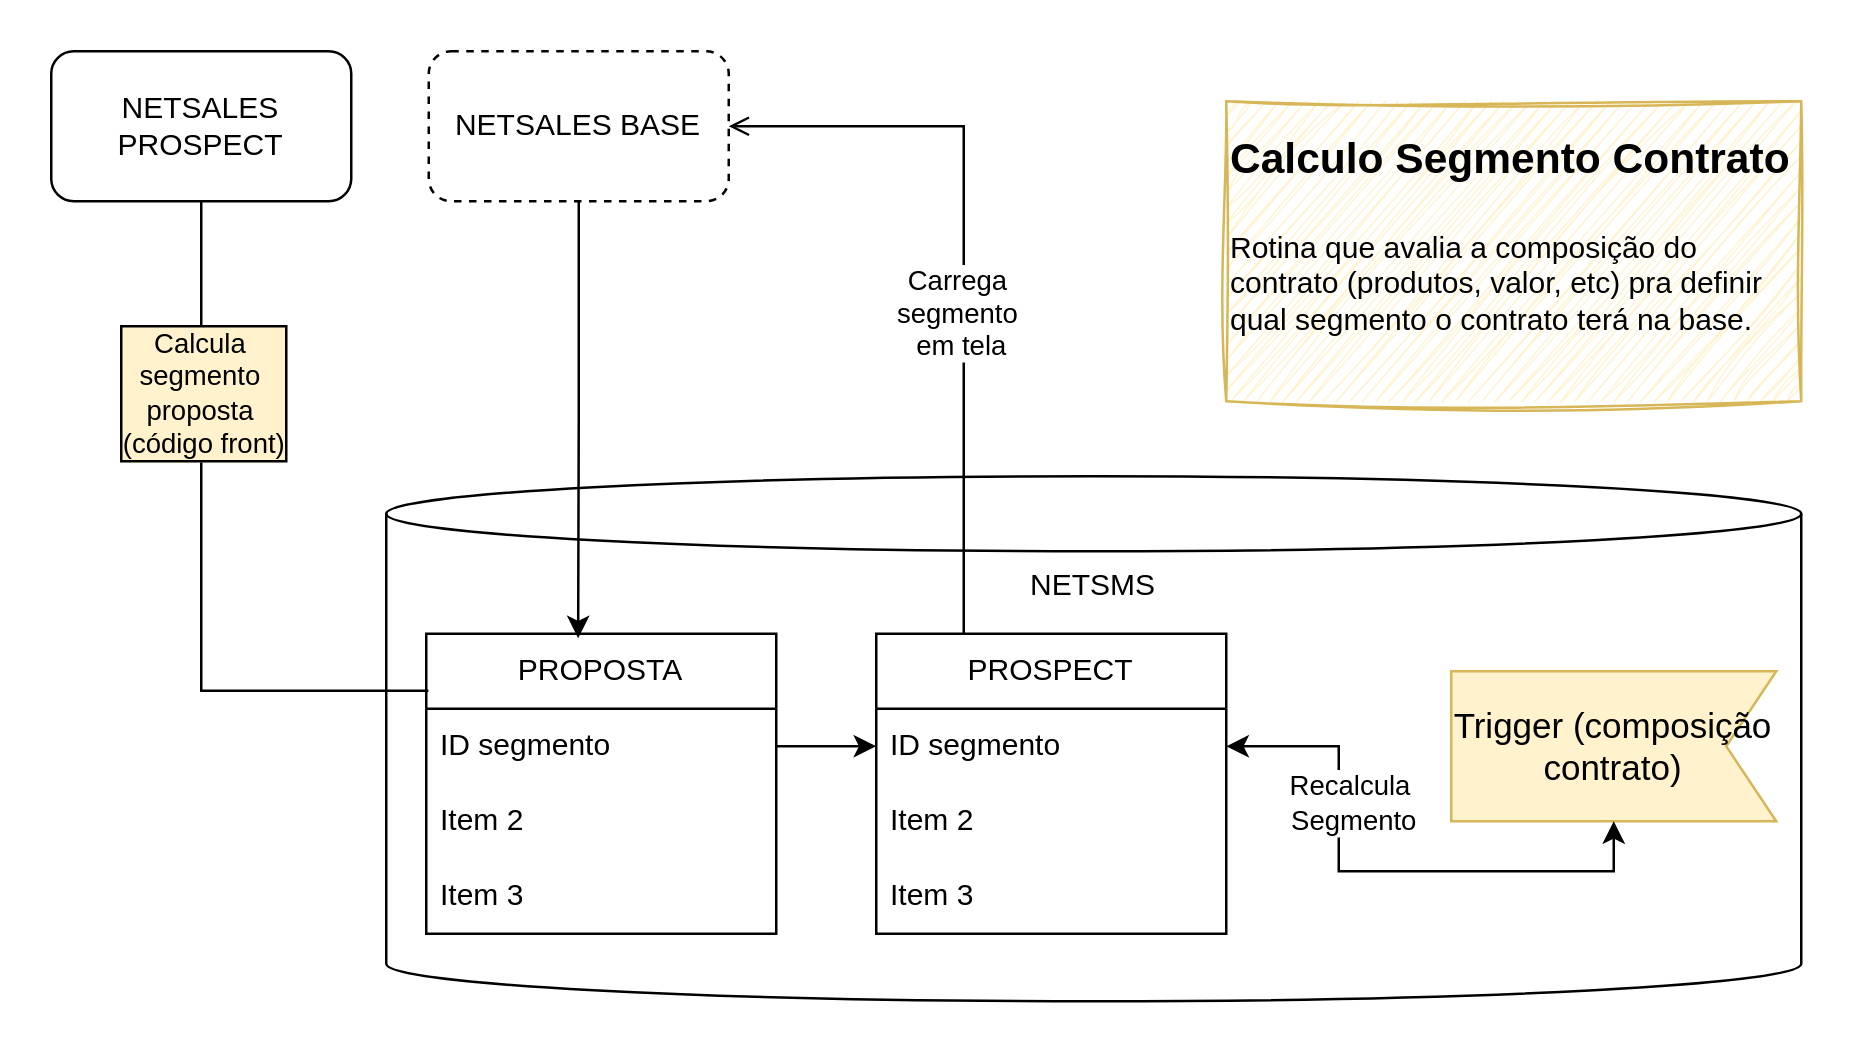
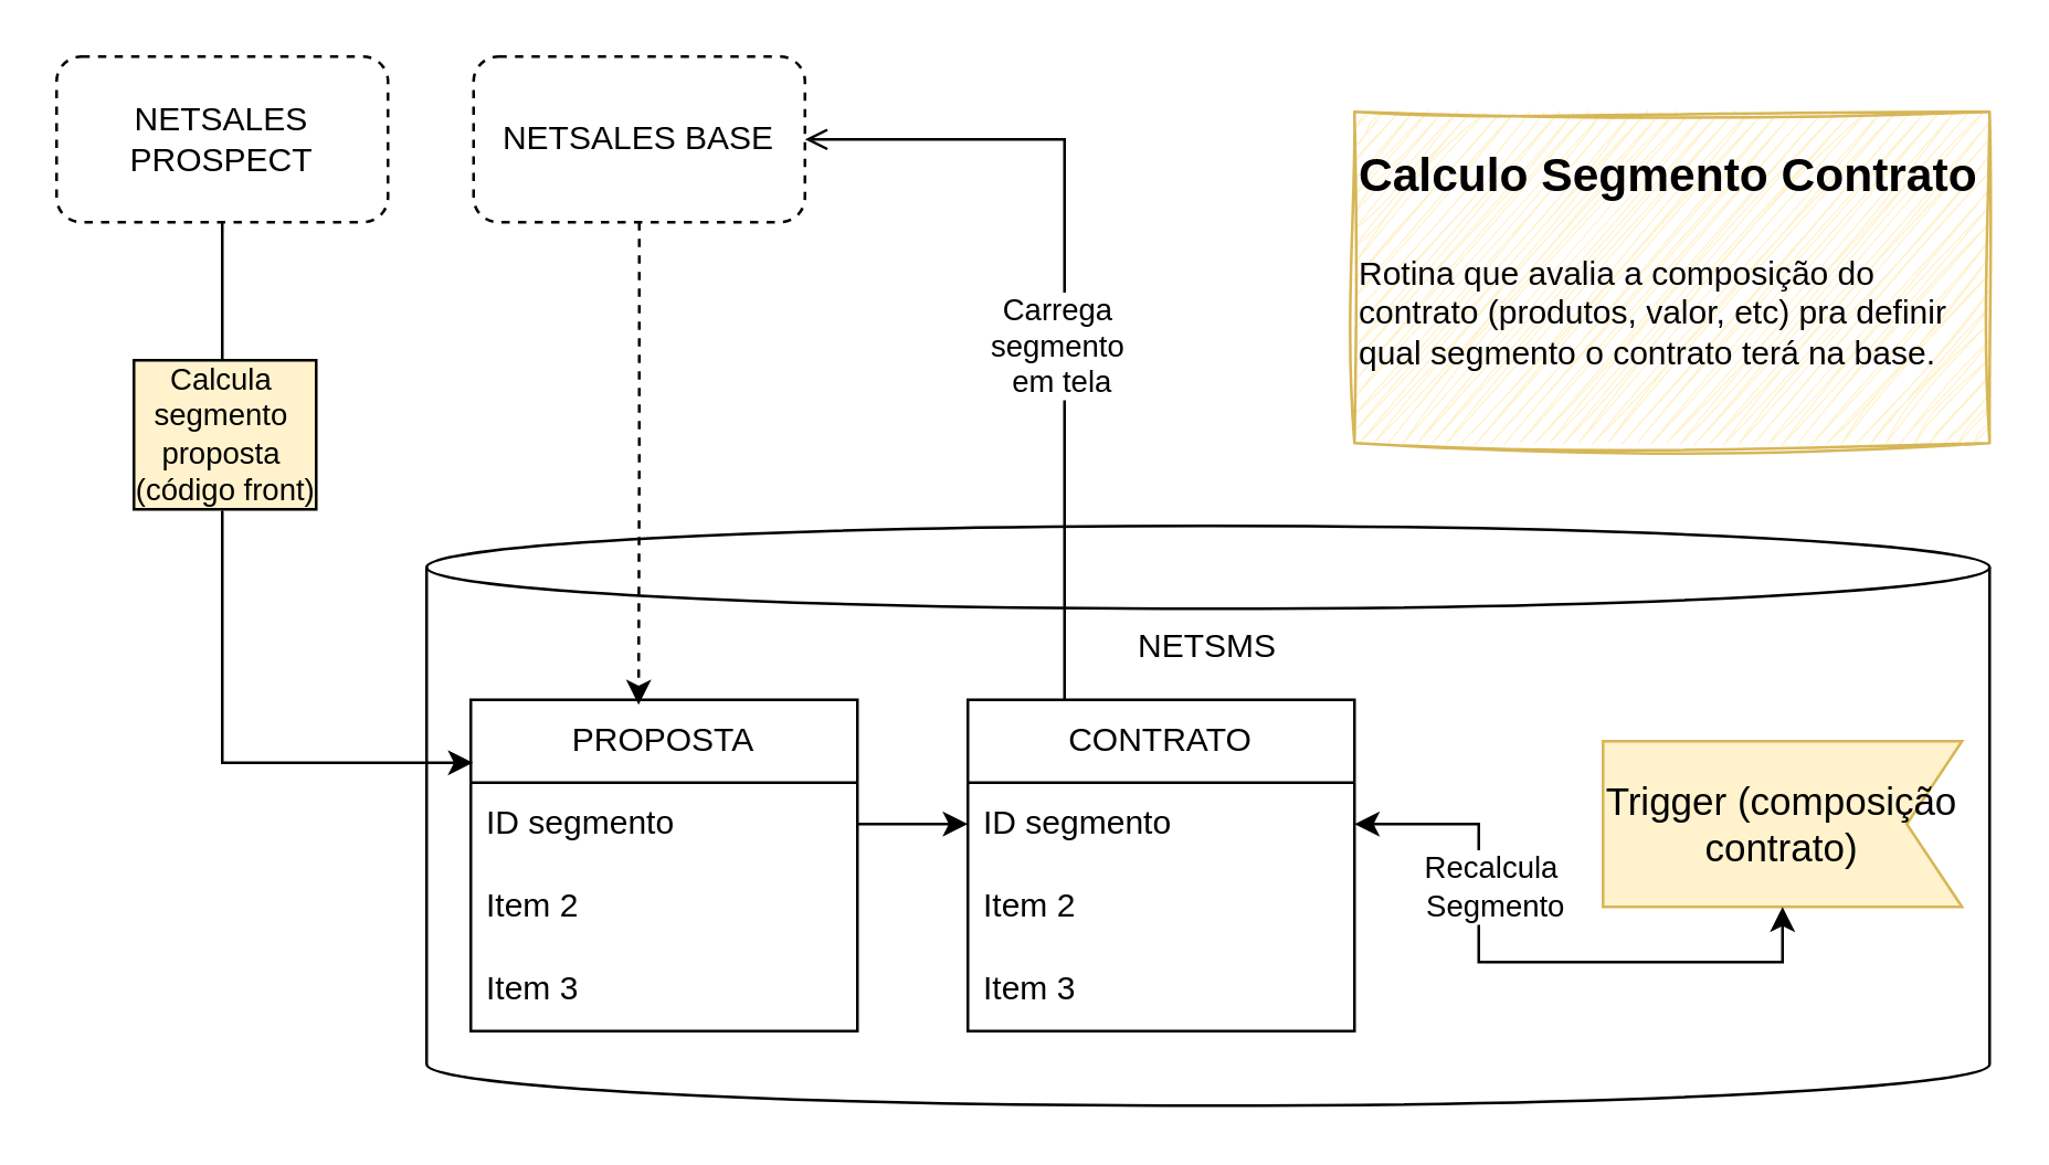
  <mxCell id="0" />
  <mxCell id="1" parent="0" />
  <mxCell id="2" value="NETSMS" style="shape=cylinder3;whiteSpace=wrap;html=1;boundedLbl=1;backgroundOutline=1;size=15;verticalAlign=top;" vertex="1" parent="1"><mxGeometry x="154" y="190" width="566" height="210" as="geometry" /></mxCell>
- <mxCell id="3" value="NETSALES PROSPECT" style="rounded=1;whiteSpace=wrap;html=1;" vertex="1" parent="1"><mxGeometry x="20" y="20" width="120" height="60" as="geometry" /></mxCell>
+ <mxCell id="3" value="NETSALES PROSPECT" style="rounded=1;whiteSpace=wrap;html=1;dashed=1;" vertex="1" parent="1"><mxGeometry x="20" y="20" width="120" height="60" as="geometry" /></mxCell>
  <mxCell id="4" style="edgeStyle=orthogonalEdgeStyle;rounded=0;orthogonalLoop=1;jettySize=auto;html=1;entryX=1;entryY=0.5;entryDx=0;entryDy=0;exitX=0.25;exitY=0;exitDx=0;exitDy=0;endArrow=open;" edge="1" parent="1" source="10" target="16"><mxGeometry relative="1" as="geometry" /></mxCell>
  <mxCell id="5" value="Carrega&amp;nbsp;&lt;div&gt;segmento&amp;nbsp;&lt;/div&gt;&lt;div&gt;em tela&lt;/div&gt;" style="edgeLabel;html=1;align=center;verticalAlign=middle;resizable=0;points=[];" vertex="1" connectable="0" parent="4"><mxGeometry x="0.065" y="2" relative="1" as="geometry"><mxPoint y="29" as="offset" /></mxGeometry></mxCell>
  <mxCell id="6" value="PROPOSTA" style="swimlane;fontStyle=0;childLayout=stackLayout;horizontal=1;startSize=30;horizontalStack=0;resizeParent=1;resizeParentMax=0;resizeLast=0;collapsible=1;marginBottom=0;whiteSpace=wrap;html=1;" vertex="1" parent="1"><mxGeometry x="170" y="253" width="140" height="120" as="geometry" /></mxCell>
  <mxCell id="7" value="ID segmento" style="text;strokeColor=none;fillColor=none;align=left;verticalAlign=middle;spacingLeft=4;spacingRight=4;overflow=hidden;points=[[0,0.5],[1,0.5]];portConstraint=eastwest;rotatable=0;whiteSpace=wrap;html=1;" vertex="1" parent="6"><mxGeometry y="30" width="140" height="30" as="geometry" /></mxCell>
  <mxCell id="8" value="Item 2" style="text;strokeColor=none;fillColor=none;align=left;verticalAlign=middle;spacingLeft=4;spacingRight=4;overflow=hidden;points=[[0,0.5],[1,0.5]];portConstraint=eastwest;rotatable=0;whiteSpace=wrap;html=1;" vertex="1" parent="6"><mxGeometry y="60" width="140" height="30" as="geometry" /></mxCell>
  <mxCell id="9" value="Item 3" style="text;strokeColor=none;fillColor=none;align=left;verticalAlign=middle;spacingLeft=4;spacingRight=4;overflow=hidden;points=[[0,0.5],[1,0.5]];portConstraint=eastwest;rotatable=0;whiteSpace=wrap;html=1;" vertex="1" parent="6"><mxGeometry y="90" width="140" height="30" as="geometry" /></mxCell>
- <mxCell id="10" value="PROSPECT" style="swimlane;fontStyle=0;childLayout=stackLayout;horizontal=1;startSize=30;horizontalStack=0;resizeParent=1;resizeParentMax=0;resizeLast=0;collapsible=1;marginBottom=0;whiteSpace=wrap;html=1;" vertex="1" parent="1"><mxGeometry x="350" y="253" width="140" height="120" as="geometry" /></mxCell>
+ <mxCell id="10" value="CONTRATO" style="swimlane;fontStyle=0;childLayout=stackLayout;horizontal=1;startSize=30;horizontalStack=0;resizeParent=1;resizeParentMax=0;resizeLast=0;collapsible=1;marginBottom=0;whiteSpace=wrap;html=1;" vertex="1" parent="1"><mxGeometry x="350" y="253" width="140" height="120" as="geometry" /></mxCell>
  <mxCell id="11" value="ID segmento" style="text;strokeColor=none;fillColor=none;align=left;verticalAlign=middle;spacingLeft=4;spacingRight=4;overflow=hidden;points=[[0,0.5],[1,0.5]];portConstraint=eastwest;rotatable=0;whiteSpace=wrap;html=1;" vertex="1" parent="10"><mxGeometry y="30" width="140" height="30" as="geometry" /></mxCell>
  <mxCell id="12" value="Item 2" style="text;strokeColor=none;fillColor=none;align=left;verticalAlign=middle;spacingLeft=4;spacingRight=4;overflow=hidden;points=[[0,0.5],[1,0.5]];portConstraint=eastwest;rotatable=0;whiteSpace=wrap;html=1;" vertex="1" parent="10"><mxGeometry y="60" width="140" height="30" as="geometry" /></mxCell>
  <mxCell id="13" value="Item 3" style="text;strokeColor=none;fillColor=none;align=left;verticalAlign=middle;spacingLeft=4;spacingRight=4;overflow=hidden;points=[[0,0.5],[1,0.5]];portConstraint=eastwest;rotatable=0;whiteSpace=wrap;html=1;" vertex="1" parent="10"><mxGeometry y="90" width="140" height="30" as="geometry" /></mxCell>
- <mxCell id="14" style="edgeStyle=orthogonalEdgeStyle;rounded=0;orthogonalLoop=1;jettySize=auto;html=1;entryX=0.006;entryY=0.19;entryDx=0;entryDy=0;exitX=0.5;exitY=1;exitDx=0;exitDy=0;entryPerimeter=0;endArrow=none;" edge="1" parent="1" source="3" target="6"><mxGeometry relative="1" as="geometry" /></mxCell>
+ <mxCell id="14" style="edgeStyle=orthogonalEdgeStyle;rounded=0;orthogonalLoop=1;jettySize=auto;html=1;entryX=0.006;entryY=0.19;entryDx=0;entryDy=0;exitX=0.5;exitY=1;exitDx=0;exitDy=0;entryPerimeter=0;" edge="1" parent="1" source="3" target="6"><mxGeometry relative="1" as="geometry" /></mxCell>
  <mxCell id="15" value="Calcula&amp;nbsp;&lt;div&gt;segmento&amp;nbsp;&lt;/div&gt;&lt;div&gt;proposta&amp;nbsp;&lt;/div&gt;&lt;div&gt;(código front)&lt;/div&gt;" style="edgeLabel;html=1;align=center;verticalAlign=middle;resizable=0;points=[];labelBackgroundColor=#FFF2CC;labelBorderColor=default;" vertex="1" connectable="0" parent="14"><mxGeometry x="-0.052" y="4" relative="1" as="geometry"><mxPoint x="-4" y="-60" as="offset" /></mxGeometry></mxCell>
  <mxCell id="16" value="NETSALES BASE" style="rounded=1;whiteSpace=wrap;html=1;dashed=1;" vertex="1" parent="1"><mxGeometry x="171" y="20" width="120" height="60" as="geometry" /></mxCell>
  <mxCell id="17" style="edgeStyle=orthogonalEdgeStyle;rounded=0;orthogonalLoop=1;jettySize=auto;html=1;" edge="1" parent="1" source="7" target="11"><mxGeometry relative="1" as="geometry" /></mxCell>
  <mxCell id="18" value="Trigger (composição contrato)" style="html=1;shape=mxgraph.infographic.ribbonSimple;notch1=20;notch2=0;align=center;verticalAlign=middle;fontSize=14;fontStyle=0;flipH=1;fillColor=#fff2cc;whiteSpace=wrap;strokeColor=#d6b656;" vertex="1" parent="1"><mxGeometry x="580" y="268" width="130" height="60" as="geometry" /></mxCell>
  <mxCell id="19" style="edgeStyle=orthogonalEdgeStyle;rounded=0;orthogonalLoop=1;jettySize=auto;html=1;startArrow=classic;startFill=1;entryX=0;entryY=0;entryDx=65;entryDy=60;entryPerimeter=0;exitX=1;exitY=0.5;exitDx=0;exitDy=0;" edge="1" parent="1" source="11" target="18"><mxGeometry relative="1" as="geometry"><mxPoint x="510" y="313" as="sourcePoint" /><mxPoint x="665" y="343" as="targetPoint" /></mxGeometry></mxCell>
  <mxCell id="20" value="Recalcula&amp;nbsp;&lt;div&gt;Segmento&lt;/div&gt;" style="edgeLabel;html=1;align=center;verticalAlign=middle;resizable=0;points=[];" vertex="1" connectable="0" parent="19"><mxGeometry x="-0.063" relative="1" as="geometry"><mxPoint x="-5" y="-28" as="offset" /></mxGeometry></mxCell>
  <mxCell id="21" value="&lt;h1 style=&quot;margin-top: 0px;&quot;&gt;&lt;font style=&quot;font-size: 17px;&quot;&gt;Calculo Segmento Contrato&lt;/font&gt;&lt;/h1&gt;&lt;p&gt;Rotina que avalia a composição do contrato (produtos, valor, etc) pra definir qual segmento o contrato terá na base.&lt;/p&gt;" style="text;html=1;whiteSpace=wrap;overflow=hidden;rounded=0;strokeColor=#d6b656;fillColor=#fff2cc;sketch=1;curveFitting=1;jiggle=2;" vertex="1" parent="1"><mxGeometry x="490" y="40" width="230" height="120" as="geometry" /></mxCell>
- <mxCell id="22" style="edgeStyle=orthogonalEdgeStyle;rounded=0;orthogonalLoop=1;jettySize=auto;html=1;entryX=0.434;entryY=0.015;entryDx=0;entryDy=0;entryPerimeter=0;" edge="1" parent="1" source="16" target="6"><mxGeometry relative="1" as="geometry" /></mxCell>
+ <mxCell id="22" style="edgeStyle=orthogonalEdgeStyle;rounded=0;orthogonalLoop=1;jettySize=auto;html=1;entryX=0.434;entryY=0.015;entryDx=0;entryDy=0;entryPerimeter=0;dashed=1;" edge="1" parent="1" source="16" target="6"><mxGeometry relative="1" as="geometry" /></mxCell>
